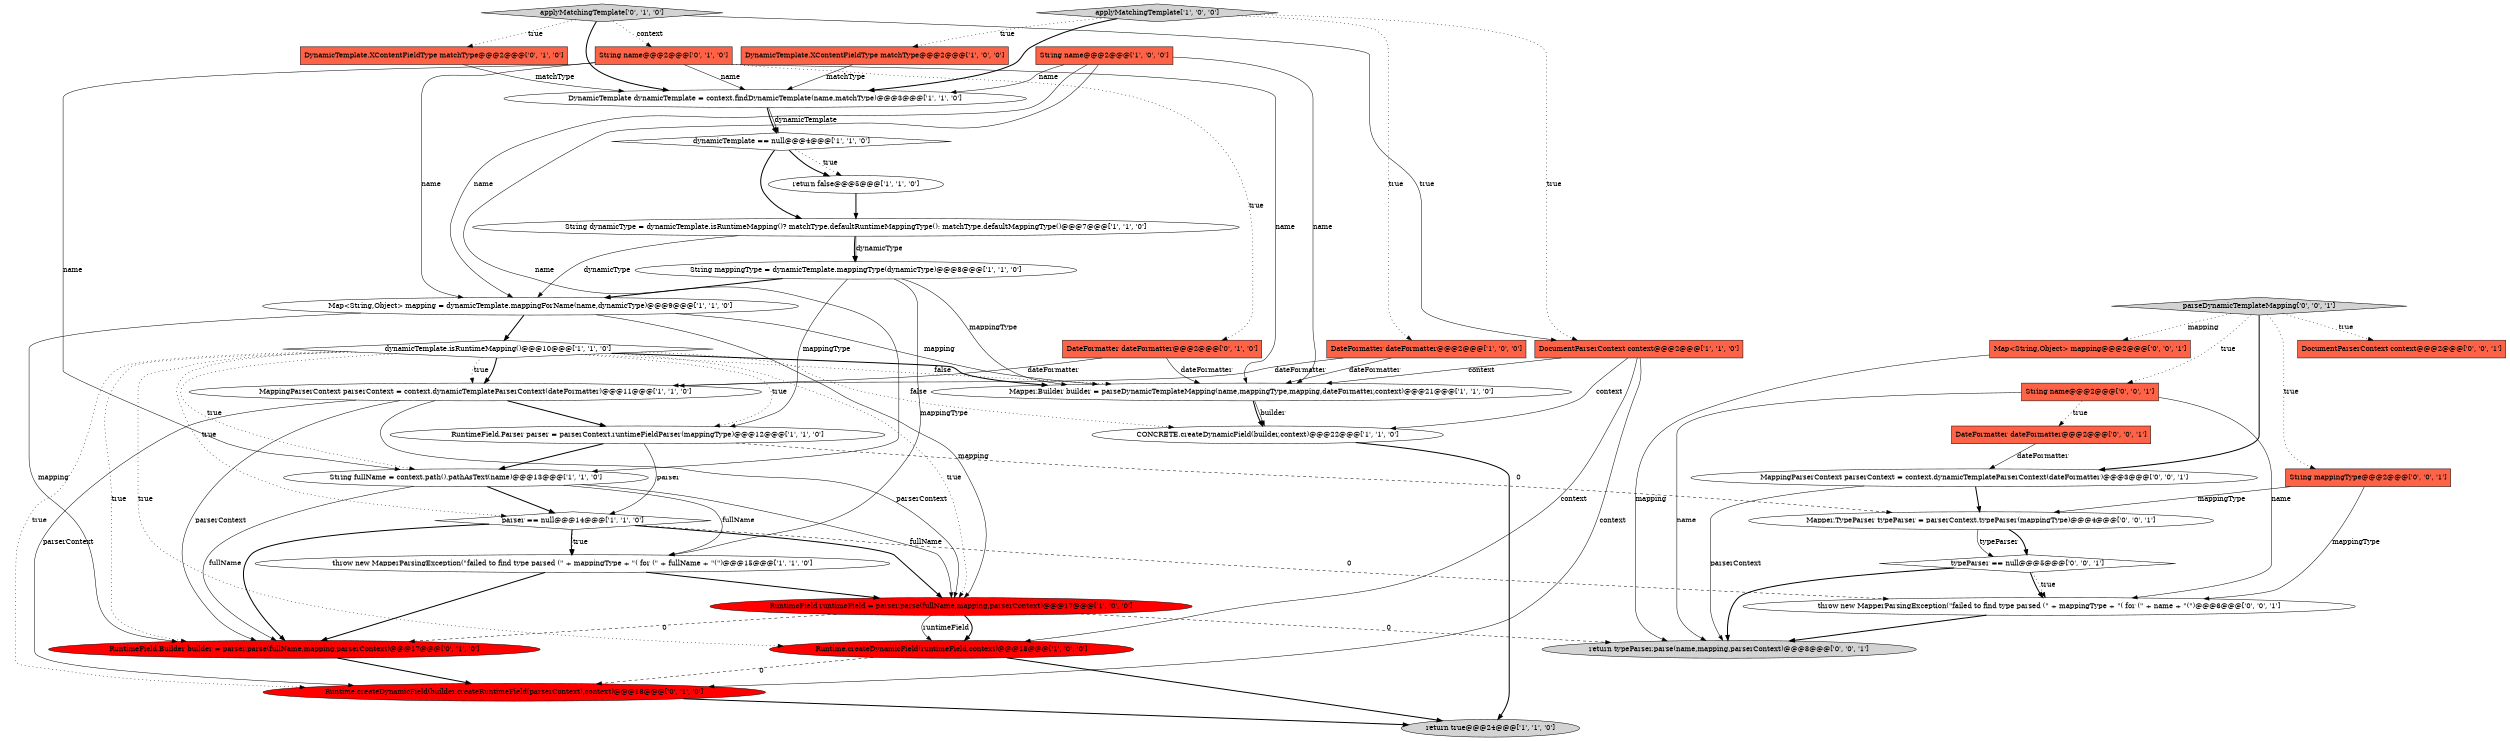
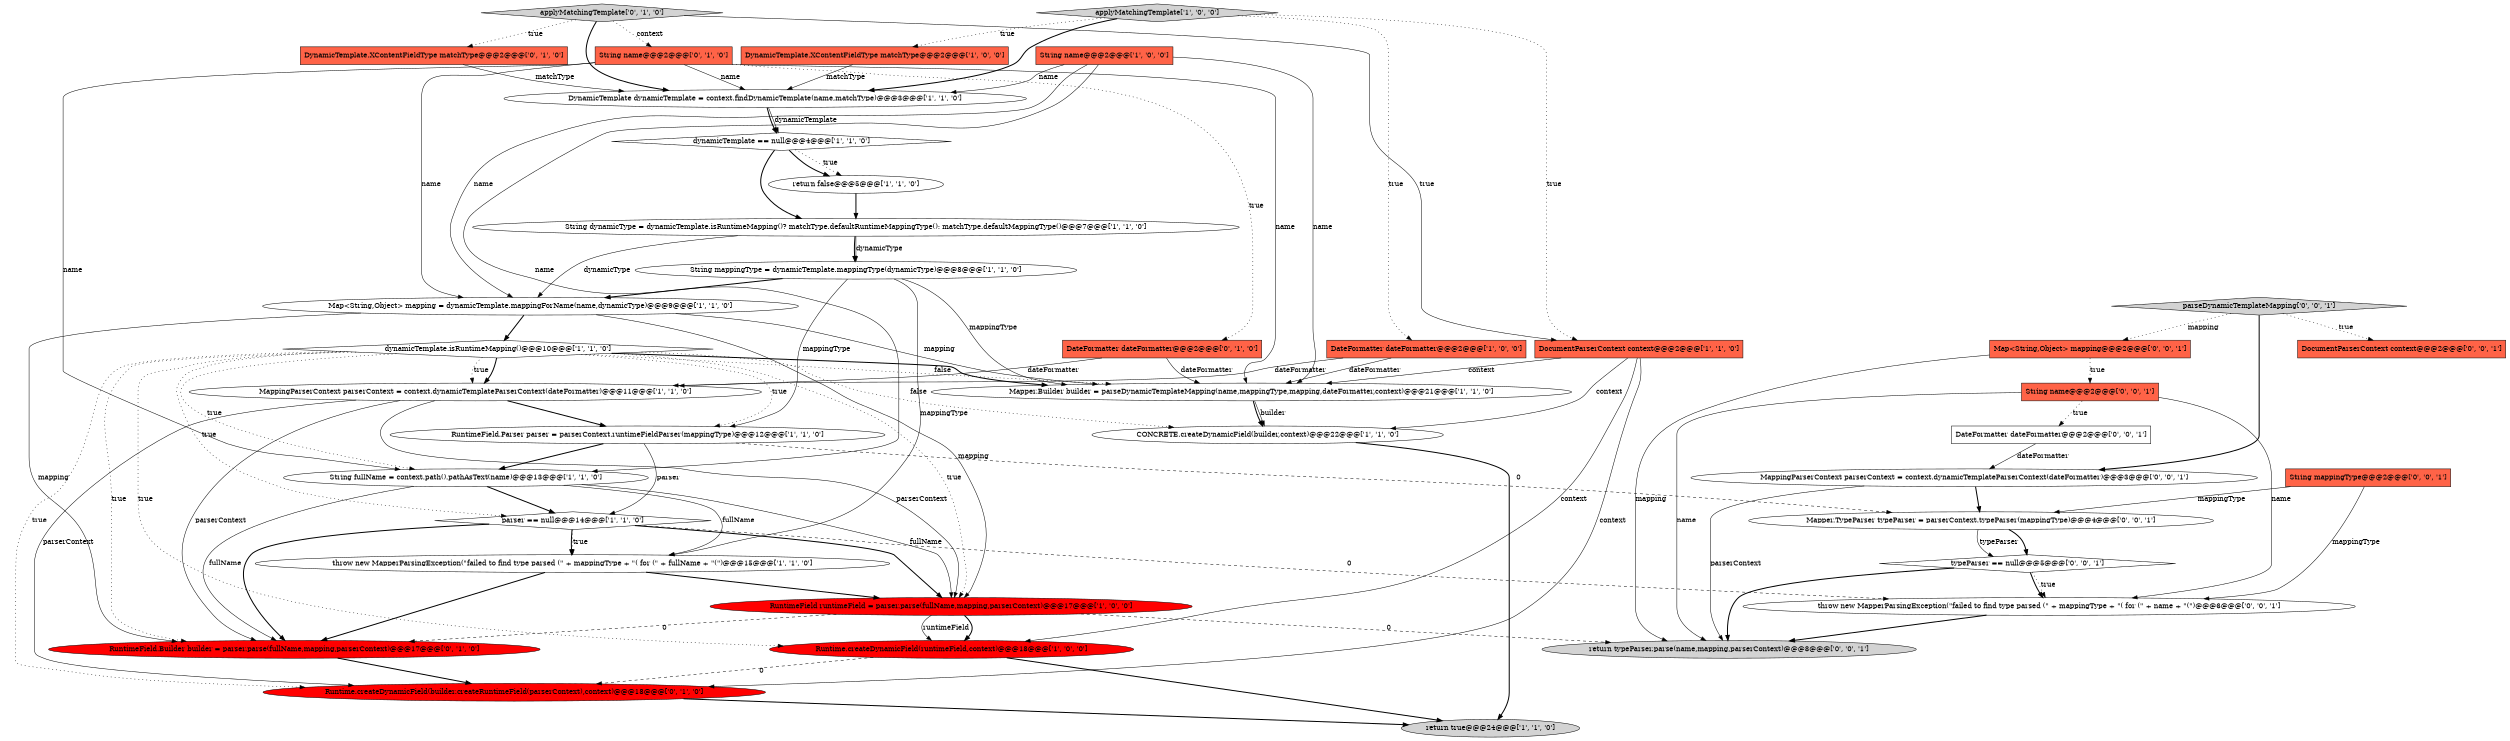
  digraph {
    node [fillcolor=white shape=ellipse style=filled]
    edge [style=solid]
    n1 [label="DynamicTemplate dynamicTemplate = context.findDynamicTemplate(name,matchType)@@@3@@@['1', '1', '0']"]
    n2 [label="dynamicTemplate == null@@@4@@@['1', '1', '0']" shape=diamond]
    n3 [label="return false@@@5@@@['1', '1', '0']"]
    n4 [label="String dynamicType = dynamicTemplate.isRuntimeMapping()? matchType.defaultRuntimeMappingType(): matchType.defaultMappingType()@@@7@@@['1', '1', '0']"]
    n5 [fillcolor=red label="Runtime.createDynamicField(runtimeField,context)@@@18@@@['1', '0', '0']"]
    n6 [fillcolor=red label="Runtime.createDynamicField(builder.createRuntimeField(parserContext),context)@@@18@@@['0', '1', '0']"]
    n7 [fillcolor=lightgray label="return true@@@24@@@['1', '1', '0']"]
    n8 [fillcolor=lightgray label="return typeParser.parse(name,mapping,parserContext)@@@8@@@['0', '0', '1']"]
    n9 [fillcolor=tomato label="String name@@@2@@@['1', '0', '0']" shape=box]
    n10 [label="String fullName = context.path().pathAsText(name)@@@13@@@['1', '1', '0']"]
    n11 [label="Mapper.Builder builder = parseDynamicTemplateMapping(name,mappingType,mapping,dateFormatter,context)@@@21@@@['1', '1', '0']"]
    n12 [label="Map<String,Object> mapping = dynamicTemplate.mappingForName(name,dynamicType)@@@9@@@['1', '1', '0']"]
    n13 [label="throw new MapperParsingException(\"failed to find type parsed (\" + mappingType + \"( for (\" + fullName + \"(\")@@@15@@@['1', '1', '0']"]
    n14 [fillcolor=red label="RuntimeField.Builder builder = parser.parse(fullName,mapping,parserContext)@@@17@@@['0', '1', '0']"]
    n15 [fillcolor=red label="RuntimeField runtimeField = parser.parse(fullName,mapping,parserContext)@@@17@@@['1', '0', '0']"]
    n16 [label="parser == null@@@14@@@['1', '1', '0']" shape=diamond]
    n17 [label="CONCRETE.createDynamicField(builder,context)@@@22@@@['1', '1', '0']"]
    n18 [label="dynamicTemplate.isRuntimeMapping()@@@10@@@['1', '1', '0']" shape=diamond]
    n19 [label="String mappingType = dynamicTemplate.mappingType(dynamicType)@@@8@@@['1', '1', '0']"]
    n20 [label="RuntimeField.Parser parser = parserContext.runtimeFieldParser(mappingType)@@@12@@@['1', '1', '0']"]
    n21 [label="Mapper.TypeParser typeParser = parserContext.typeParser(mappingType)@@@4@@@['0', '0', '1']"]
    n22 [fillcolor=lightgray label="parseDynamicTemplateMapping['0', '0', '1']" shape=diamond]
    n23 [fillcolor=tomato label="String name@@@2@@@['0', '0', '1']" shape=box]
    n24 [fillcolor=tomato label="Map<String,Object> mapping@@@2@@@['0', '0', '1']" shape=box]
    n25 [fillcolor=tomato label="String mappingType@@@2@@@['0', '0', '1']" shape=box]
    n26 [fillcolor=tomato label="DocumentParserContext context@@@2@@@['0', '0', '1']" shape=box]
    n27 [label="MappingParserContext parserContext = context.dynamicTemplateParserContext(dateFormatter)@@@3@@@['0', '0', '1']"]
-   n28 [fillcolor=tomato label="DateFormatter dateFormatter@@@2@@@['0', '0', '1']" shape=box]
+   n28 [label="DateFormatter dateFormatter@@@2@@@['0', '0', '1']" shape=box]
    n29 [label="throw new MapperParsingException(\"failed to find type parsed (\" + mappingType + \"( for (\" + name + \"(\")@@@6@@@['0', '0', '1']"]
    n30 [fillcolor=tomato label="DynamicTemplate.XContentFieldType matchType@@@2@@@['0', '1', '0']" shape=box]
    n31 [fillcolor=tomato label="DateFormatter dateFormatter@@@2@@@['0', '1', '0']" shape=box]
    n32 [label="MappingParserContext parserContext = context.dynamicTemplateParserContext(dateFormatter)@@@11@@@['1', '1', '0']"]
    n33 [label="typeParser == null@@@5@@@['0', '0', '1']" shape=diamond]
    n34 [fillcolor=tomato label="String name@@@2@@@['0', '1', '0']" shape=box]
    n35 [fillcolor=tomato label="DocumentParserContext context@@@2@@@['1', '1', '0']" shape=box]
    n36 [fillcolor=lightgray label="applyMatchingTemplate['0', '1', '0']" shape=diamond]
    n37 [fillcolor=tomato label="DynamicTemplate.XContentFieldType matchType@@@2@@@['1', '0', '0']" shape=box]
    n38 [fillcolor=lightgray label="applyMatchingTemplate['1', '0', '0']" shape=diamond]
    n39 [fillcolor=tomato label="DateFormatter dateFormatter@@@2@@@['1', '0', '0']" shape=box]
    n1 -> n2 [label=dynamicTemplate]
    n1 -> n2 [style=bold]
    n2 -> n3 [style=bold]
    n2 -> n3 [label=true style=dotted]
    n2 -> n4 [style=bold]
    n3 -> n4 [style=bold]
    n4 -> n12 [label=dynamicType]
    n4 -> n19 [style=bold]
    n4 -> n19 [label=dynamicType]
    n5 -> n6 [label=0 style=dashed]
    n5 -> n7 [style=bold]
    n6 -> n7 [style=bold]
    n9 -> n1 [label=name]
    n9 -> n10 [label=name]
    n9 -> n11 [label=name]
    n9 -> n12 [label=name]
    n10 -> n13 [label=fullName]
    n10 -> n14 [label=fullName]
    n10 -> n15 [label=fullName]
    n10 -> n16 [style=bold]
    n11 -> n17 [label=builder]
    n11 -> n17 [style=bold]
    n12 -> n11 [label=mapping]
    n12 -> n14 [label=mapping]
    n12 -> n15 [label=mapping]
    n12 -> n18 [style=bold]
    n13 -> n14 [style=bold]
    n13 -> n15 [style=bold]
    n14 -> n6 [style=bold]
    n15 -> n5 [style=bold]
    n15 -> n5 [label=runtimeField]
    n15 -> n8 [label=0 style=dashed]
    n15 -> n14 [label=0 style=dashed]
    n16 -> n13 [label=true style=dotted]
    n16 -> n13 [style=bold]
    n16 -> n14 [style=bold]
    n16 -> n15 [style=bold]
    n16 -> n29 [label=0 style=dashed]
    n17 -> n7 [style=bold]
    n18 -> n5 [label=true style=dotted]
    n18 -> n6 [label=true style=dotted]
    n18 -> n10 [label=true style=dotted]
    n18 -> n11 [label=false style=dotted]
    n18 -> n11 [style=bold]
    n18 -> n14 [label=true style=dotted]
    n18 -> n15 [label=true style=dotted]
    n18 -> n16 [label=true style=dotted]
    n18 -> n17 [label=false style=dotted]
    n18 -> n20 [label=true style=dotted]
    n18 -> n32 [style=bold]
    n18 -> n32 [label=true style=dotted]
    n19 -> n11 [label=mappingType]
    n19 -> n12 [style=bold]
    n19 -> n13 [label=mappingType]
    n19 -> n20 [label=mappingType]
    n20 -> n10 [style=bold]
    n20 -> n16 [label=parser]
    n20 -> n21 [label=0 style=dashed]
    n21 -> n33 [style=bold]
    n21 -> n33 [label=typeParser]
-   n22 -> n23 [label=true style=dotted]
+   n24 -> n23 [label=true style=dotted]
    n22 -> n24 [label=mapping style=dotted]
-   n22 -> n25 [label=true style=dotted]
    n22 -> n26 [label=true style=dotted]
    n22 -> n27 [style=bold]
    n23 -> n8 [label=name]
    n23 -> n28 [label=true style=dotted]
    n23 -> n29 [label=name]
    n24 -> n8 [label=mapping]
    n25 -> n21 [label=mappingType]
    n25 -> n29 [label=mappingType]
    n27 -> n8 [label=parserContext]
    n27 -> n21 [style=bold]
    n28 -> n27 [label=dateFormatter]
    n29 -> n8 [style=bold]
    n30 -> n1 [label=matchType]
    n31 -> n11 [label=dateFormatter]
    n31 -> n32 [label=dateFormatter]
    n32 -> n6 [label=parserContext]
    n32 -> n14 [label=parserContext]
    n32 -> n15 [label=parserContext]
    n32 -> n20 [style=bold]
    n33 -> n8 [style=bold]
    n33 -> n29 [style=bold]
    n33 -> n29 [label=true style=dotted]
    n34 -> n1 [label=name]
    n34 -> n10 [label=name]
    n34 -> n11 [label=name]
    n34 -> n12 [label=name]
    n34 -> n31 [label=true style=dotted]
    n35 -> n5 [label=context]
    n35 -> n6 [label=context]
    n35 -> n11 [label=context]
    n35 -> n17 [label=context]
    n36 -> n1 [style=bold]
    n36 -> n30 [label=true style=dotted]
    n36 -> n34 [label=context style=dotted]
    n36 -> n35 [label=true]
    n37 -> n1 [label=matchType]
    n38 -> n1 [style=bold]
    n38 -> n35 [label=true style=dotted]
    n38 -> n37 [label=true style=dotted]
    n38 -> n39 [label=true style=dotted]
    n39 -> n11 [label=dateFormatter]
    n39 -> n32 [label=dateFormatter]
  }
